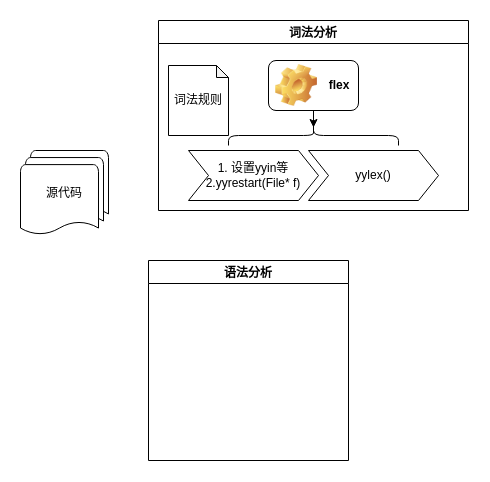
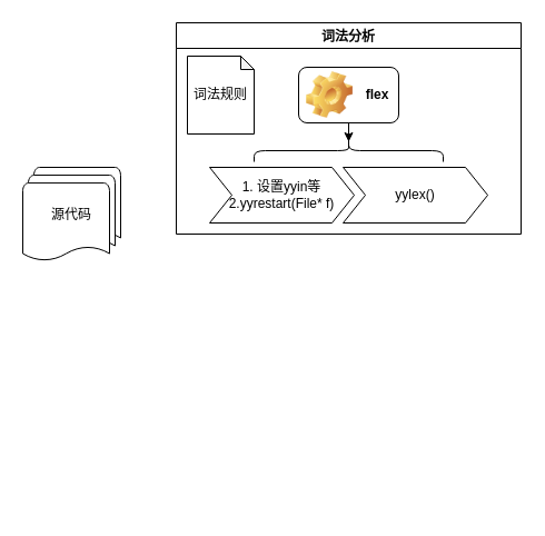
  <mxCell id="0" />
  <mxCell id="1" parent="0" />
  <mxCell id="2" value="词法分析" style="swimlane;" vertex="1" parent="1"><mxGeometry x="158" y="20" width="310" height="190" as="geometry"><mxRectangle x="60" y="30" width="80" height="23" as="alternateBounds" /></mxGeometry></mxCell>
- <mxCell id="3" value="词法规则" style="shape=note;whiteSpace=wrap;html=1;backgroundOutline=1;darkOpacity=0.05;size=12;" vertex="1" parent="2"><mxGeometry x="10" y="45" width="60" height="70" as="geometry" /></mxCell>
+ <mxCell id="3" value="词法规则" style="shape=note;whiteSpace=wrap;html=1;backgroundOutline=1;darkOpacity=0.05;size=12;" vertex="1" parent="2"><mxGeometry x="10" y="30" width="60" height="70" as="geometry" /></mxCell>
  <mxCell id="4" style="edgeStyle=orthogonalEdgeStyle;rounded=0;orthogonalLoop=1;jettySize=auto;html=1;entryX=0.1;entryY=0.5;entryDx=0;entryDy=0;entryPerimeter=0;" edge="1" parent="2" source="5" target="6"><mxGeometry relative="1" as="geometry" /></mxCell>
  <mxCell id="5" value="flex" style="label;whiteSpace=wrap;html=1;image=img/clipart/Gear_128x128.png;align=center;" vertex="1" parent="2"><mxGeometry x="110" y="40" width="90" height="50" as="geometry" /></mxCell>
  <mxCell id="6" value="" style="shape=curlyBracket;whiteSpace=wrap;html=1;rounded=1;align=center;labelPosition=center;verticalLabelPosition=middle;verticalAlign=middle;rotation=90;" vertex="1" parent="2"><mxGeometry x="145" y="30" width="20" height="170" as="geometry" /></mxCell>
  <mxCell id="7" value="&lt;div style=&quot;font-size: 10px&quot;&gt;&lt;font style=&quot;font-size: 12px&quot;&gt;1. 设置yyin等&lt;/font&gt;&lt;/div&gt;&lt;div&gt;2.yyrestart(File* f)&lt;br&gt;&lt;/div&gt;" style="shape=step;perimeter=stepPerimeter;whiteSpace=wrap;html=1;fixedSize=1;strokeWidth=1;align=center;" vertex="1" parent="2"><mxGeometry x="30" y="130" width="130" height="50" as="geometry" /></mxCell>
  <mxCell id="8" value="yylex()" style="shape=step;perimeter=stepPerimeter;whiteSpace=wrap;html=1;fixedSize=1;strokeWidth=1;align=center;" vertex="1" parent="2"><mxGeometry x="150" y="130" width="130" height="50" as="geometry" /></mxCell>
- <mxCell id="9" value="语法分析" style="swimlane;" vertex="1" parent="1"><mxGeometry x="148" y="260" width="200" height="200" as="geometry"><mxRectangle x="330" y="20" width="80" height="23" as="alternateBounds" /></mxGeometry></mxCell>
  <mxCell id="10" value="源代码" style="strokeWidth=1;html=1;shape=mxgraph.flowchart.multi-document;whiteSpace=wrap;align=center;" vertex="1" parent="1"><mxGeometry x="20" y="150" width="88" height="85" as="geometry" /></mxCell>
